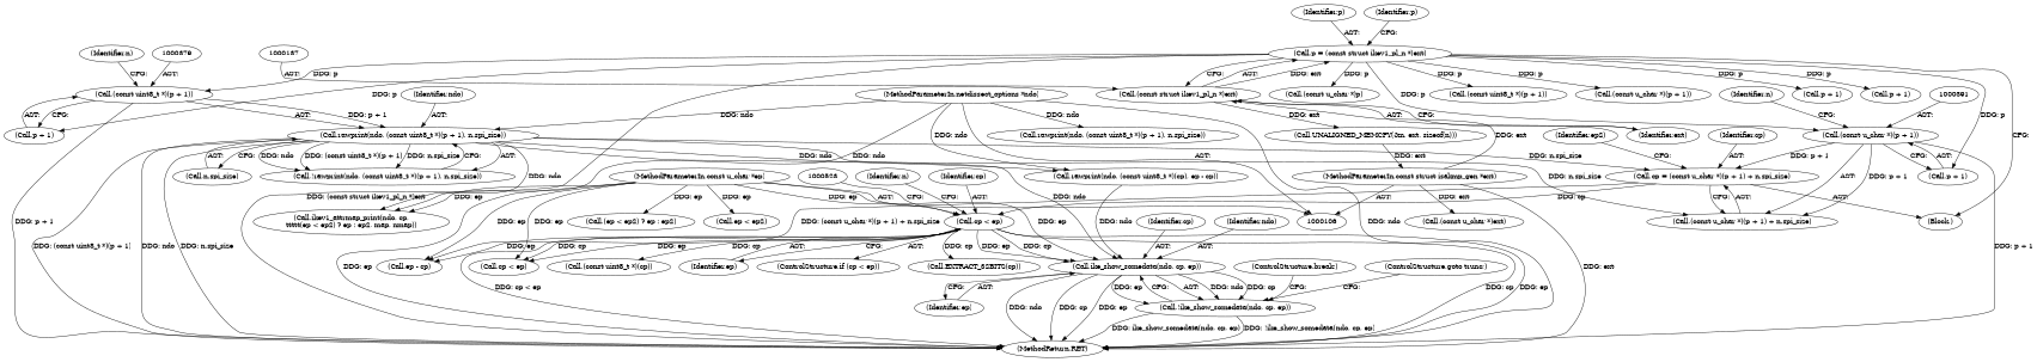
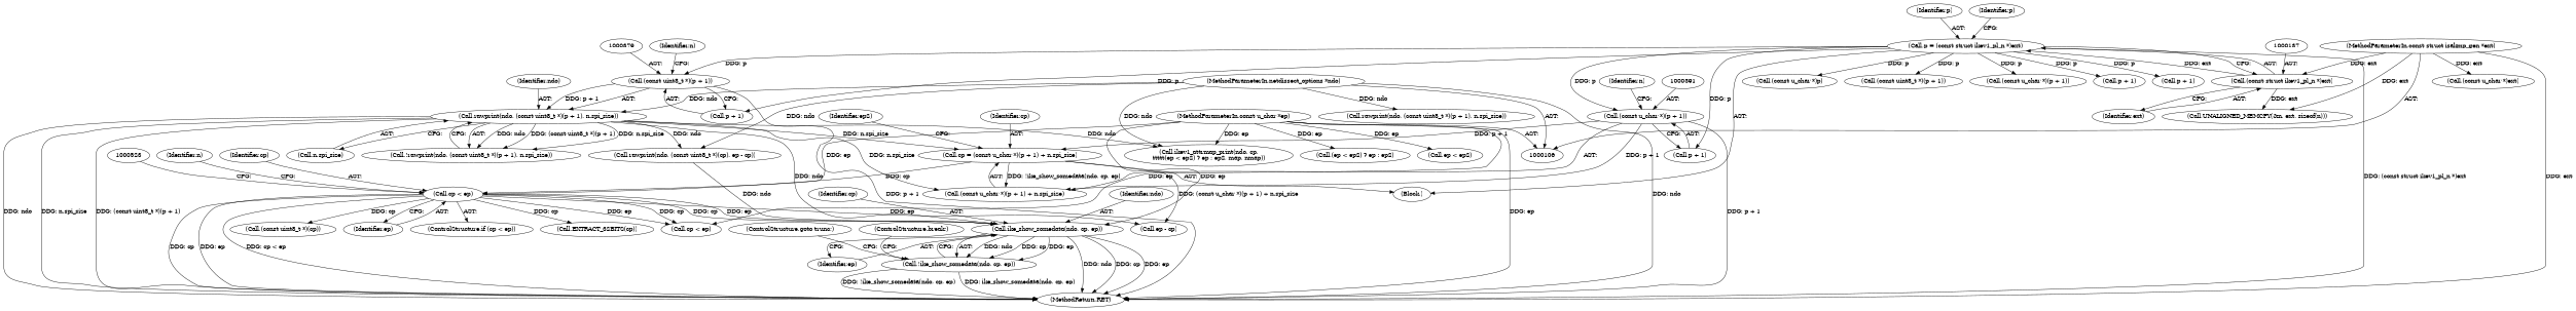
  digraph {
    n1 [label="(Call,ike_show_somedata(ndo, cp, ep))"]
    n2 [label="(Call,!ike_show_somedata(ndo, cp, ep))"]
    n3 [label="(Identifier,ep)"]
    n4 [label="(MethodReturn,RET)"]
    n5 [label="(Call,rawprint(ndo, (const uint8_t *)(p + 1), n.spi_size))"]
    n6 [label="(Call,cp = (const u_char *)(p + 1) + n.spi_size)"]
    n7 [label="(Call,ikev1_attrmap_print(ndo, cp,\n\t\t\t\t\t(ep < ep2) ? ep : ep2, map, nmap))"]
    n8 [label="(Call,(const u_char *)(p + 1) + n.spi_size)"]
    n9 [label="(Call,rawprint(ndo, (const uint8_t *)(cp), ep - cp))"]
    n10 [label="(Call,n.spi_size)"]
    n11 [label="(Call,!rawprint(ndo, (const uint8_t *)(p + 1), n.spi_size))"]
    n12 [label="(Block,)"]
    n13 [label="(Call,cp < ep)"]
    n14 [label="(Call,ep - cp)"]
    n15 [label="(MethodParameterIn,netdissect_options *ndo)"]
    n16 [label="(Call,rawprint(ndo, (const uint8_t *)(p + 1), n.spi_size))"]
    1000106
    n18 [label="(Call,(const uint8_t *)(p + 1))"]
    n19 [label="(Call,p + 1)"]
    n20 [label="(Call,p = (const struct ikev1_pl_n *)ext)"]
    n21 [label="(Call,(const struct ikev1_pl_n *)ext)"]
    n22 [label="(Call,(const u_char *)(p + 1))"]
    n23 [label="(Call,(const u_char *)p)"]
    n24 [label="(Call,(const uint8_t *)(p + 1))"]
    n25 [label="(Call,(const u_char *)(p + 1))"]
    n26 [label="(Call,p + 1)"]
    n27 [label="(Call,p + 1)"]
    n28 [label="(Call,p + 1)"]
    n29 [label="(Call,UNALIGNED_MEMCPY(&n, ext, sizeof(n)))"]
    n30 [label="(Identifier,ext)"]
    n31 [label="(MethodParameterIn,const struct isakmp_gen *ext)"]
    n32 [label="(Call,(const u_char *)ext)"]
    n33 [label="(Call,cp < ep)"]
    n34 [label="(Call,(const uint8_t *)(cp))"]
    n35 [label="(Identifier,ep)"]
    n36 [label="(ControlStructure,if (cp < ep))"]
    n37 [label="(Call,EXTRACT_32BITS(cp))"]
    n38 [label="(MethodParameterIn,const u_char *ep)"]
    n39 [label="(Call,(ep < ep2) ? ep : ep2)"]
    n40 [label="(Call,ep < ep2)"]
    n41 [label="(Identifier,p)"]
    n42 [label="(Identifier,ep2)"]
    n43 [label="(Identifier,cp)"]
    n44 [label="(Identifier,ndo)"]
    n45 [label="(Identifier,n)"]
    n46 [label="(ControlStructure,goto trunc;)"]
    n47 [label="(Identifier,ndo)"]
    n48 [label="(Identifier,cp)"]
    n49 [label="(Identifier,n)"]
    n50 [label="(Identifier,n)"]
    n51 [label="(Identifier,p)"]
    n52 [label="(Identifier,cp)"]
    n53 [label="(ControlStructure,break;)"]
    1000379
    1000137
    1000523
    1000391
    n1 -> n2 [label="AST: "]
    n1 -> n2 [label="DDG: ndo"]
    n1 -> n2 [label="DDG: cp"]
    n1 -> n2 [label="DDG: ep"]
    n1 -> n3 [label="CFG: "]
    n1 -> n4 [label="DDG: ndo"]
    n1 -> n4 [label="DDG: cp"]
    n1 -> n4 [label="DDG: ep"]
    n2 -> n1 [label="CFG: "]
    n2 -> n4 [label="DDG: !ike_show_somedata(ndo, cp, ep)"]
    n2 -> n4 [label="DDG: ike_show_somedata(ndo, cp, ep)"]
    n3 -> n1 [label="AST: "]
    n5 -> n1 [label="DDG: ndo"]
    n5 -> n4 [label="DDG: ndo"]
    n5 -> n4 [label="DDG: n.spi_size"]
    n5 -> n4 [label="DDG: (const uint8_t *)(p + 1)"]
    n5 -> n6 [label="DDG: n.spi_size"]
    n5 -> n7 [label="DDG: ndo"]
    n5 -> n8 [label="DDG: n.spi_size"]
    n5 -> n9 [label="DDG: ndo"]
    n5 -> n10 [label="CFG: "]
    n5 -> n11 [label="AST: "]
    n5 -> n11 [label="DDG: ndo"]
    n5 -> n11 [label="DDG: (const uint8_t *)(p + 1)"]
    n5 -> n11 [label="DDG: n.spi_size"]
-   n6 -> n8 [label="CFG: "]
+   n6 -> n8 [label="DDG: !ike_show_somedata(ndo, cp, ep)"]
    n6 -> n12 [label="AST: "]
    n6 -> n13 [label="DDG: cp"]
    n6 -> n14 [label="DDG: (const u_char *)(p + 1) + n.spi_size"]
    n8 -> n6 [label="AST: "]
    n9 -> n1 [label="DDG: ndo"]
    n10 -> n5 [label="AST: "]
    n11 -> n5 [label="CFG: "]
    n13 -> n1 [label="DDG: cp"]
    n13 -> n1 [label="DDG: ep"]
    n13 -> n4 [label="DDG: cp"]
    n13 -> n4 [label="DDG: ep"]
    n13 -> n4 [label="DDG: cp < ep"]
    n13 -> n14 [label="DDG: ep"]
    n13 -> n33 [label="DDG: cp"]
    n13 -> n33 [label="DDG: ep"]
    n13 -> n34 [label="DDG: cp"]
    n13 -> n35 [label="CFG: "]
    n13 -> n36 [label="AST: "]
    n13 -> n37 [label="DDG: cp"]
    n15 -> n4 [label="DDG: ndo"]
    n15 -> n5 [label="DDG: ndo"]
    n15 -> n7 [label="DDG: ndo"]
    n15 -> n9 [label="DDG: ndo"]
    n15 -> n16 [label="DDG: ndo"]
    n15 -> 1000106 [label="AST: "]
    n18 -> n4 [label="DDG: p + 1"]
    n18 -> n5 [label="AST: "]
    n18 -> n5 [label="DDG: p + 1"]
    n18 -> n19 [label="CFG: "]
    n19 -> n18 [label="AST: "]
    n20 -> n4 [label="DDG: (const struct ikev1_pl_n *)ext"]
-   n20 -> n12 [label="CFG: "]
+   n20 -> n12 [label="AST: "]
    n20 -> n18 [label="DDG: p"]
    n20 -> n19 [label="DDG: p"]
    n20 -> n21 [label="CFG: "]
    n20 -> n22 [label="DDG: p"]
    n20 -> n23 [label="DDG: p"]
    n20 -> n24 [label="DDG: p"]
    n20 -> n25 [label="DDG: p"]
    n20 -> n26 [label="DDG: p"]
    n20 -> n27 [label="DDG: p"]
    n20 -> n28 [label="DDG: p"]
    n21 -> n20 [label="AST: "]
    n21 -> n20 [label="DDG: ext"]
    n21 -> n29 [label="DDG: ext"]
    n21 -> n30 [label="CFG: "]
    n22 -> n4 [label="DDG: p + 1"]
    n22 -> n6 [label="DDG: p + 1"]
    n22 -> n8 [label="AST: "]
    n22 -> n8 [label="DDG: p + 1"]
    n22 -> n26 [label="CFG: "]
    n26 -> n22 [label="AST: "]
    n30 -> n21 [label="AST: "]
    n31 -> n4 [label="DDG: ext"]
    n31 -> 1000106 [label="AST: "]
    n31 -> n21 [label="DDG: ext"]
-   n29 -> n31 [label="DDG: ext"]
+   n31 -> n29 [label="DDG: ext"]
    n31 -> n32 [label="DDG: ext"]
    n35 -> n13 [label="AST: "]
    n38 -> n1 [label="DDG: ep"]
    n38 -> n4 [label="DDG: ep"]
    n38 -> n7 [label="DDG: ep"]
    n38 -> n13 [label="DDG: ep"]
-   n38 -> n14 [label="DDG: ep"]
    n38 -> 1000106 [label="AST: "]
    n38 -> n33 [label="DDG: ep"]
    n38 -> n39 [label="DDG: ep"]
    n38 -> n40 [label="DDG: ep"]
    n41 -> n20 [label="AST: "]
    n42 -> n6 [label="CFG: "]
    n43 -> n1 [label="AST: "]
    n44 -> n1 [label="AST: "]
    n45 -> n13 [label="CFG: "]
    n46 -> n2 [label="CFG: "]
    n47 -> n5 [label="AST: "]
    n48 -> n6 [label="AST: "]
    n49 -> n22 [label="CFG: "]
    n50 -> n18 [label="CFG: "]
    n51 -> n20 [label="CFG: "]
    n52 -> n13 [label="AST: "]
    n53 -> n2 [label="CFG: "]
    1000379 -> n18 [label="AST: "]
    1000137 -> n21 [label="AST: "]
    1000523 -> n13 [label="CFG: "]
    1000391 -> n22 [label="AST: "]
  }
